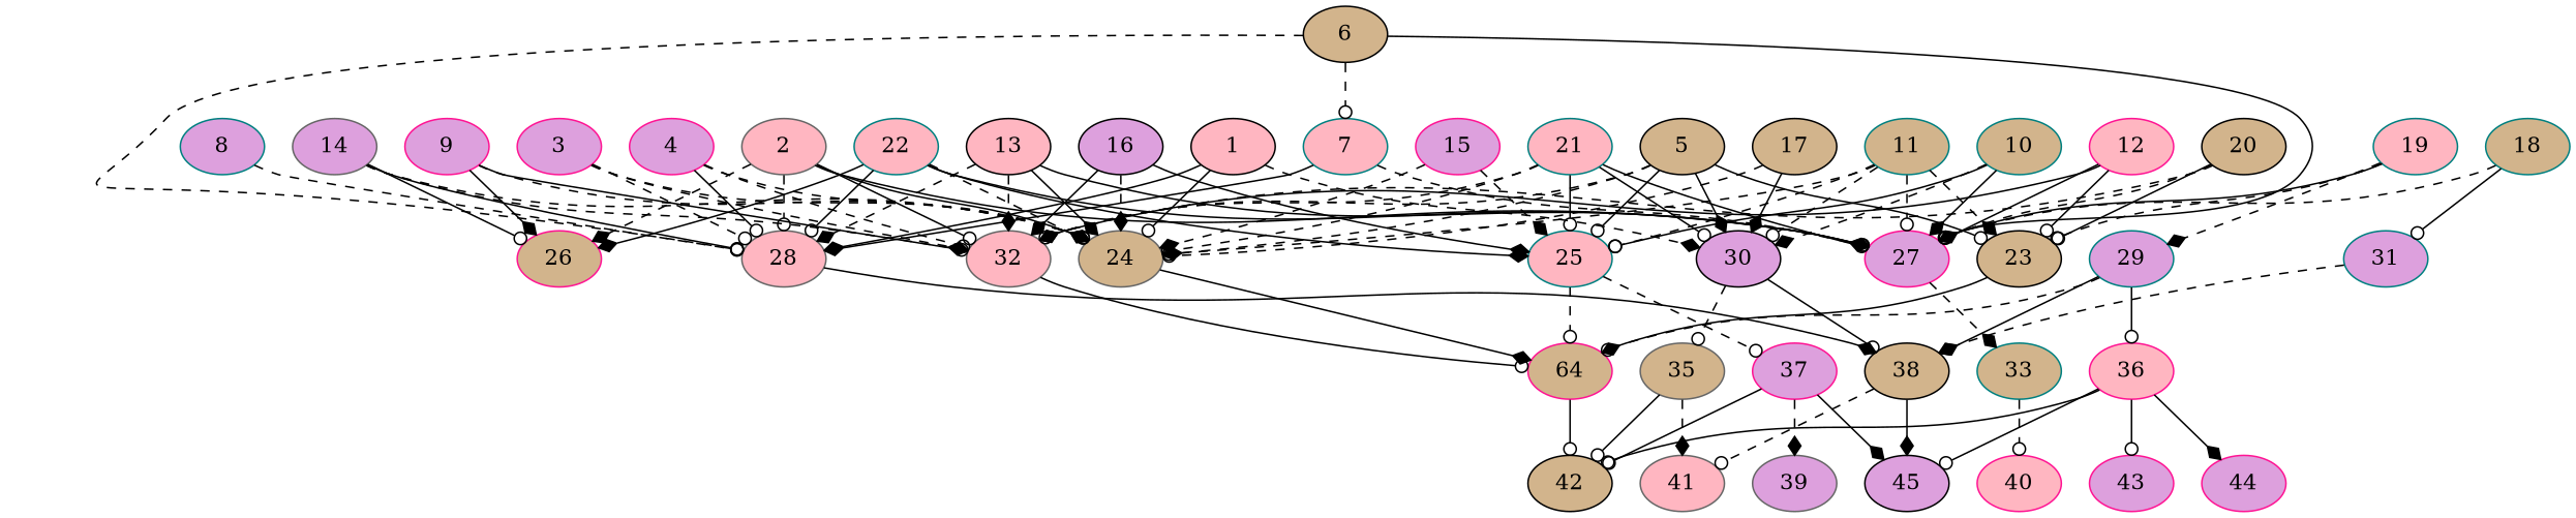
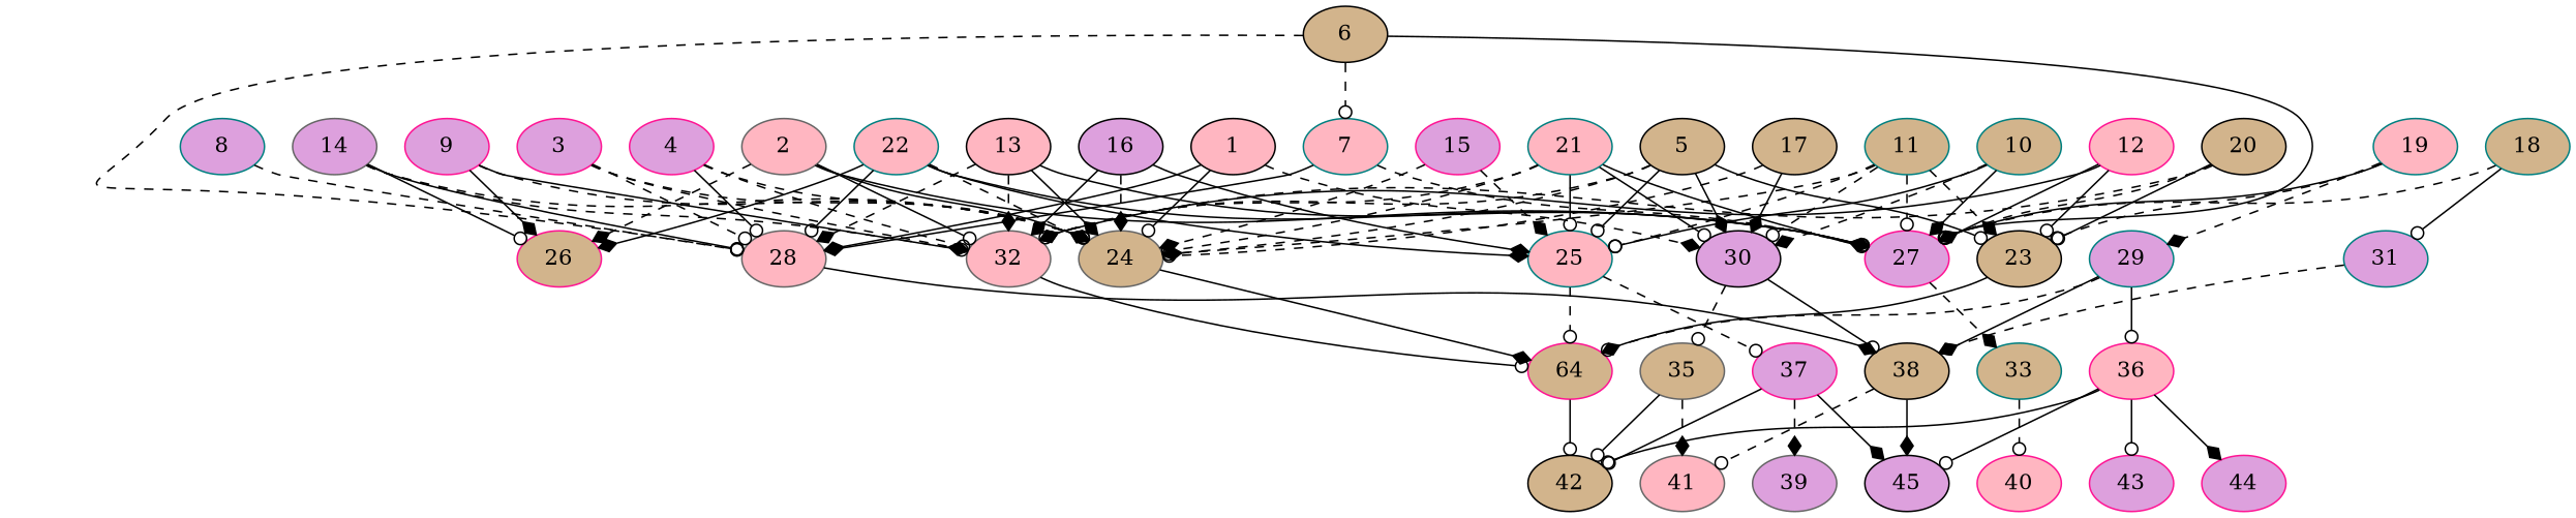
  digraph {
    node [alpha=0.03 color=deeppink fillcolor=plum style=filled]
    edge [arrowhead=odot style=solid]
    1 [color=black expect_size=184541604860657664000 fillcolor=lightpink]
    24 [alpha=0.10 color=gray40 expect_size=232241390227308192 fillcolor=tan]
    28 [color=gray40 expect_size=12504597491725864960 fillcolor=lightpink]
    30 [alpha=0.18 color=black expect_size=27367613764095820]
    n5 [alpha=0.07 expect_size=13760337368868295016448 fillcolor=tan label=64]
    38 [color=black expect_size=12662412446884979277824 fillcolor=tan]
    35 [alpha=0.15 color=gray40 expect_size=11980920684478115872768 fillcolor=tan]
    42 [alpha=0.04 color=black expect_size=1796040988374641672192 fillcolor=tan]
    45 [alpha=0.19 color=black expect_size=195664404117700214784]
    41 [alpha=0.11 color=gray40 expect_size=6885050652529226940416 fillcolor=lightpink]
    2 [alpha=0.06 color=gray40 expect_size=5777621155052125159424 fillcolor=lightpink]
    26 [alpha=0.01 expect_size=4525100199055840 fillcolor=tan]
    27 [alpha=0.12 expect_size=3861607300394710528]
    32 [alpha=0.02 color=gray40 expect_size=849538594471594164224 fillcolor=lightpink]
    33 [alpha=0.06 color=teal expect_size=16769867479179526 fillcolor=tan]
    40 [alpha=0.08 expect_size=613186698576788455424 fillcolor=lightpink]
    3 [alpha=0.18 expect_size=242719700025344000000]
    4 [alpha=0.17 expect_size=1678379680176197861376]
    5 [alpha=0.05 color=black expect_size=1143377660786161536 fillcolor=tan]
    23 [alpha=0.10 color=black expect_size=5231336078856524136448 fillcolor=tan]
    25 [alpha=0.09 color=teal expect_size=76553157656266544 fillcolor=lightpink]
    37 [alpha=0.01 expect_size=55491497782251544]
    39 [alpha=0.16 color=gray40 expect_size=2049269346015294464]
    6 [alpha=0.16 color=black expect_size=189726552664047616000 fillcolor=tan]
    7 [alpha=0.02 color=teal expect_size=713017244340040237056 fillcolor=lightpink]
    8 [alpha=0.13 color=teal expect_size=2843067948564642816]
    9 [alpha=0.15 expect_size=265661159352481536]
    10 [alpha=0.19 color=teal expect_size=8236054880551513088 fillcolor=tan]
    11 [alpha=0.12 color=teal expect_size=9235599961556830 fillcolor=tan]
    12 [alpha=0.00 expect_size=3931112630944050176 fillcolor=lightpink]
    13 [color=black expect_size=98126892057124320 fillcolor=lightpink]
    14 [alpha=0.04 color=gray40 expect_size=193005134267268384]
    15 [alpha=0.09 expect_size=116173795144292096]
    16 [alpha=0.00 color=black expect_size=14450624946636857540608]
    17 [alpha=0.08 color=black expect_size=5052316018504519680 fillcolor=tan]
    18 [alpha=0.18 color=teal expect_size=6363183027585024000000 fillcolor=tan]
    31 [alpha=0.04 color=teal expect_size=1041044357697765376000]
    19 [alpha=0.09 color=teal expect_size=83875589102498256 fillcolor=lightpink]
    29 [color=teal expect_size=27410781995900172]
    36 [alpha=0.11 expect_size=8134362837239612416 fillcolor=lightpink]
    43 [alpha=0.16 expect_size=11508007611463120896]
    44 [alpha=0.07 expect_size=5352766406840029282304]
    20 [color=black expect_size=2050418068979834 fillcolor=tan]
    21 [color=teal expect_size=540422061101443710976 fillcolor=lightpink]
    22 [alpha=0.07 color=teal expect_size=1114459847822517120 fillcolor=lightpink]
    1 -> 24
    1 -> 28 [arrowhead=diamond]
    1 -> 30 [arrowhead=diamond style=dashed]
    24 -> n5 [arrowhead=diamond]
    28 -> 38 [arrowhead=diamond]
    30 -> 38
    30 -> 35 [style=dashed]
    n5 -> 42
    38 -> 45 [arrowhead=diamond]
    38 -> 41 [style=dashed]
    35 -> 42
    35 -> 41 [arrowhead=diamond style=dashed]
    2 -> 24 [arrowhead=diamond]
-   2 -> 28 [style=dashed]
    2 -> 26 [arrowhead=diamond style=dashed]
    2 -> 27
    2 -> 32
    27 -> 33 [arrowhead=diamond style=dashed]
    32 -> n5
    33 -> 40 [style=dashed]
    3 -> 24 [style=dashed]
    3 -> 28 [style=dashed]
    3 -> 32 [arrowhead=diamond style=dashed]
    4 -> 24 [style=dashed]
    4 -> 28
    4 -> 32 [style=dashed]
    5 -> 24 [arrowhead=diamond style=dashed]
    5 -> 30 [arrowhead=diamond]
    5 -> 32 [arrowhead=diamond style=dashed]
    5 -> 23
    5 -> 25
    23 -> n5 [arrowhead=diamond]
    25 -> n5 [style=dashed]
    25 -> 37 [style=dashed]
    37 -> 42
    37 -> 45 [arrowhead=diamond]
    37 -> 39 [arrowhead=diamond style=dashed]
    6 -> 28 [style=dashed]
    6 -> 27 [arrowhead=diamond]
    6 -> 7 [style=dashed]
    7 -> 28 [arrowhead=diamond]
    7 -> 27 [arrowhead=diamond style=dashed]
    8 -> 28 [style=dashed]
    9 -> 24 [arrowhead=diamond style=dashed]
    9 -> 26 [arrowhead=diamond]
    9 -> 32
    10 -> 30 [arrowhead=diamond style=dashed]
    10 -> 27 [arrowhead=diamond]
    10 -> 25
    11 -> 24 [style=dashed]
    11 -> 30 [style=dashed]
    11 -> 27 [style=dashed]
    11 -> 23 [arrowhead=diamond style=dashed]
    11 -> 25 [style=dashed]
    12 -> 27 [arrowhead=diamond]
    12 -> 32 [arrowhead=diamond]
    12 -> 23
    13 -> 24 [arrowhead=diamond]
    13 -> 28 [arrowhead=diamond style=dashed]
    13 -> 27
    13 -> 32 [arrowhead=diamond style=dashed]
    14 -> 24 [arrowhead=diamond style=dashed]
    14 -> 28
    14 -> 26
    14 -> 32 [arrowhead=diamond style=dashed]
    15 -> 24 [arrowhead=diamond style=dashed]
    15 -> 25 [arrowhead=diamond style=dashed]
    16 -> 24 [arrowhead=diamond style=dashed]
    16 -> 32 [arrowhead=diamond]
    16 -> 25 [arrowhead=diamond]
    17 -> 24 [style=dashed]
    17 -> 30 [arrowhead=diamond]
    18 -> 27 [style=dashed]
    18 -> 31
    31 -> 38 [arrowhead=diamond style=dashed]
    19 -> 27
    19 -> 23 [style=dashed]
    19 -> 29 [arrowhead=diamond style=dashed]
    29 -> n5 [style=dashed]
    29 -> 38 [arrowhead=diamond]
    29 -> 36
    36 -> 42
    36 -> 45
    36 -> 43
    36 -> 44 [arrowhead=diamond]
    20 -> 27 [style=dashed]
    20 -> 32 [style=dashed]
    20 -> 23
    21 -> 24 [style=dashed]
    21 -> 30
    21 -> 27
    21 -> 32 [arrowhead=diamond style=dashed]
    21 -> 25
    22 -> 24 [arrowhead=diamond style=dashed]
    22 -> 28
    22 -> 26 [arrowhead=diamond]
    22 -> 27 [arrowhead=diamond]
    22 -> 25 [arrowhead=diamond]
  }
